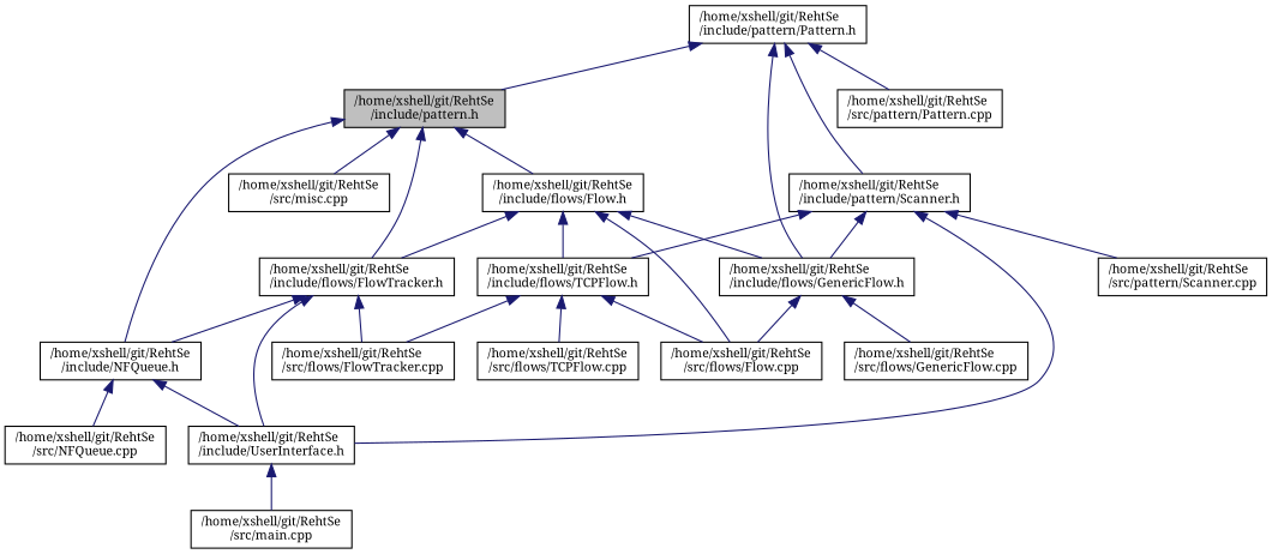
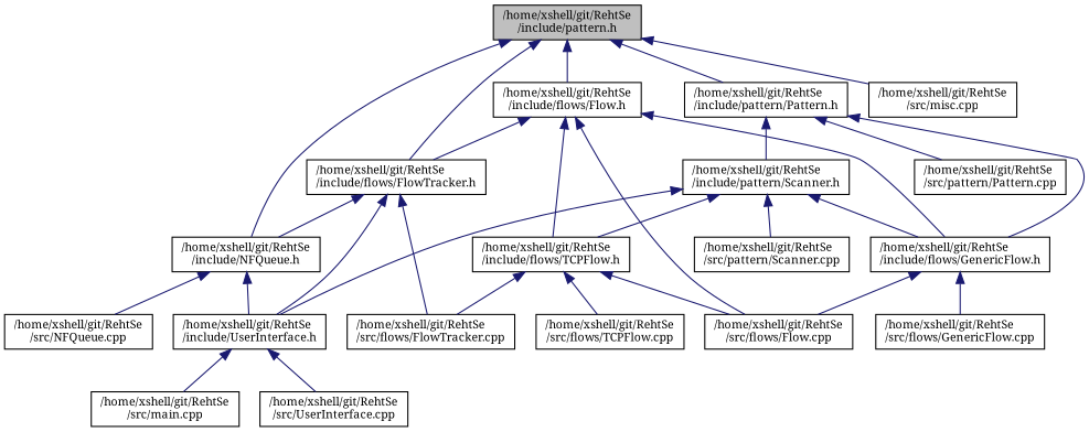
  digraph {
    fontname="Noto Serif"
    node [color=black fillcolor=white fontname="Noto Serif" fontsize=10 shape=record style=filled]
    edge [color=midnightblue dir=back fontname="Noto Serif" fontsize=10 labelfontname=Helvetica labelfontsize=10 style=solid]
    n1 [fillcolor=grey75 fontcolor=black height=0.2 label="/home/xshell/git/RehtSe\l/include/pattern.h" width=0.4]
    n2 [height=0.2 label="/home/xshell/git/RehtSe\l/include/flows/Flow.h" width=0.4]
    n3 [height=0.2 label="/home/xshell/git/RehtSe\l/include/flows/FlowTracker.h" width=0.4]
    n4 [height=0.2 label="/home/xshell/git/RehtSe\l/include/NFQueue.h" width=0.4]
    n5 [height=0.2 label="/home/xshell/git/RehtSe\l/include/pattern/Pattern.h" width=0.4]
    n6 [height=0.2 label="/home/xshell/git/RehtSe\l/src/misc.cpp" width=0.4]
    n7 [height=0.2 label="/home/xshell/git/RehtSe\l/include/flows/GenericFlow.h" width=0.4]
    n8 [height=0.2 label="/home/xshell/git/RehtSe\l/src/flows/Flow.cpp" width=0.4]
    n9 [height=0.2 label="/home/xshell/git/RehtSe\l/include/flows/TCPFlow.h" width=0.4]
    n10 [height=0.2 label="/home/xshell/git/RehtSe\l/include/UserInterface.h" width=0.4]
    n11 [height=0.2 label="/home/xshell/git/RehtSe\l/src/flows/FlowTracker.cpp" width=0.4]
    n12 [height=0.2 label="/home/xshell/git/RehtSe\l/src/NFQueue.cpp" width=0.4]
    n13 [height=0.2 label="/home/xshell/git/RehtSe\l/include/pattern/Scanner.h" width=0.4]
    n14 [height=0.2 label="/home/xshell/git/RehtSe\l/src/pattern/Pattern.cpp" width=0.4]
    n15 [height=0.2 label="/home/xshell/git/RehtSe\l/src/flows/GenericFlow.cpp" width=0.4]
    n16 [height=0.2 label="/home/xshell/git/RehtSe\l/src/flows/TCPFlow.cpp" width=0.4]
    n17 [height=0.2 label="/home/xshell/git/RehtSe\l/src/main.cpp" width=0.4]
+   n18 [height=0.2 label="/home/xshell/git/RehtSe\l/src/UserInterface.cpp" width=0.4]
    n19 [height=0.2 label="/home/xshell/git/RehtSe\l/src/pattern/Scanner.cpp" width=0.4]
    n1 -> n2
    n1 -> n3
    n1 -> n4
-   n5 -> n1
+   n1 -> n5
    n1 -> n6
    n2 -> n3
    n2 -> n7
    n2 -> n8
    n2 -> n9
    n3 -> n4
    n3 -> n10
    n3 -> n11
    n4 -> n10
    n4 -> n12
    n5 -> n7
    n5 -> n13
    n5 -> n14
    n7 -> n8
    n7 -> n15
    n9 -> n8
    n9 -> n11
    n9 -> n16
    n10 -> n17
+   n10 -> n18
    n13 -> n7
    n13 -> n9
    n13 -> n10
    n13 -> n19
  }
